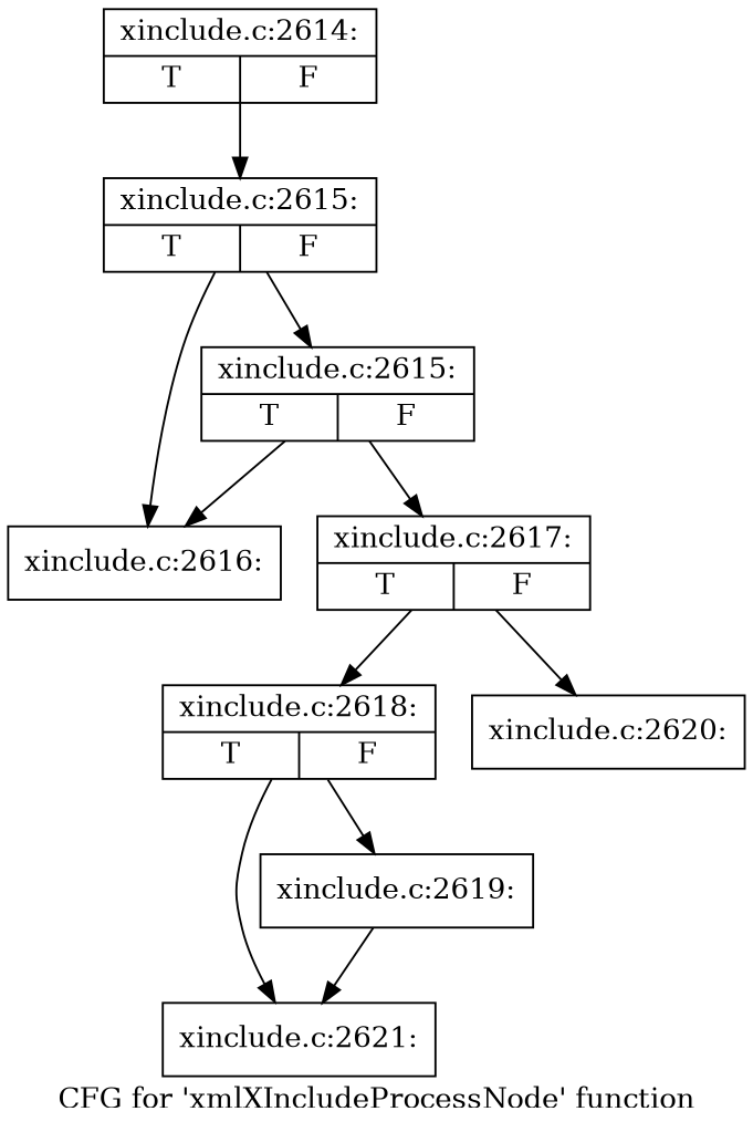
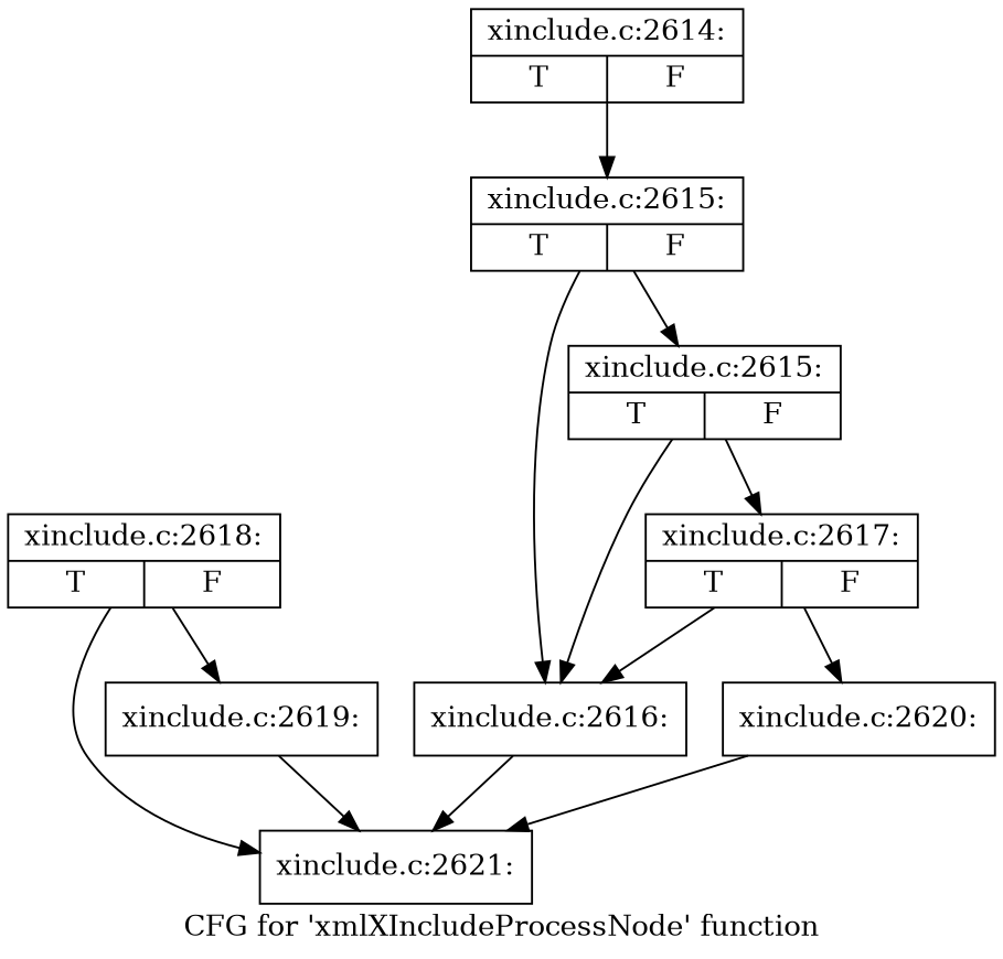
  digraph {
    label="CFG for 'xmlXIncludeProcessNode' function"
    node [shape=record]
    n1 [label="{xinclude.c:2616:}"]
    n2 [label="{xinclude.c:2621:}"]
    n3 [label="{xinclude.c:2614:|{<s0>T|<s1>F}}"]
    n4 [label="{xinclude.c:2615:|{<s0>T|<s1>F}}"]
    n5 [label="{xinclude.c:2615:|{<s0>T|<s1>F}}"]
    n6 [label="{xinclude.c:2617:|{<s0>T|<s1>F}}"]
    n7 [label="{xinclude.c:2618:|{<s0>T|<s1>F}}"]
    n8 [label="{xinclude.c:2620:}"]
    n9 [label="{xinclude.c:2619:}"]
+   n1 -> n2
    n3 -> n4
    n4 -> n1
    n4 -> n5
    n5 -> n1
    n5 -> n6
-   n6 -> n7
+   n6 -> n1
    n6 -> n8
    n7 -> n2
    n7 -> n9
+   n8 -> n2
    n9 -> n2
  }
